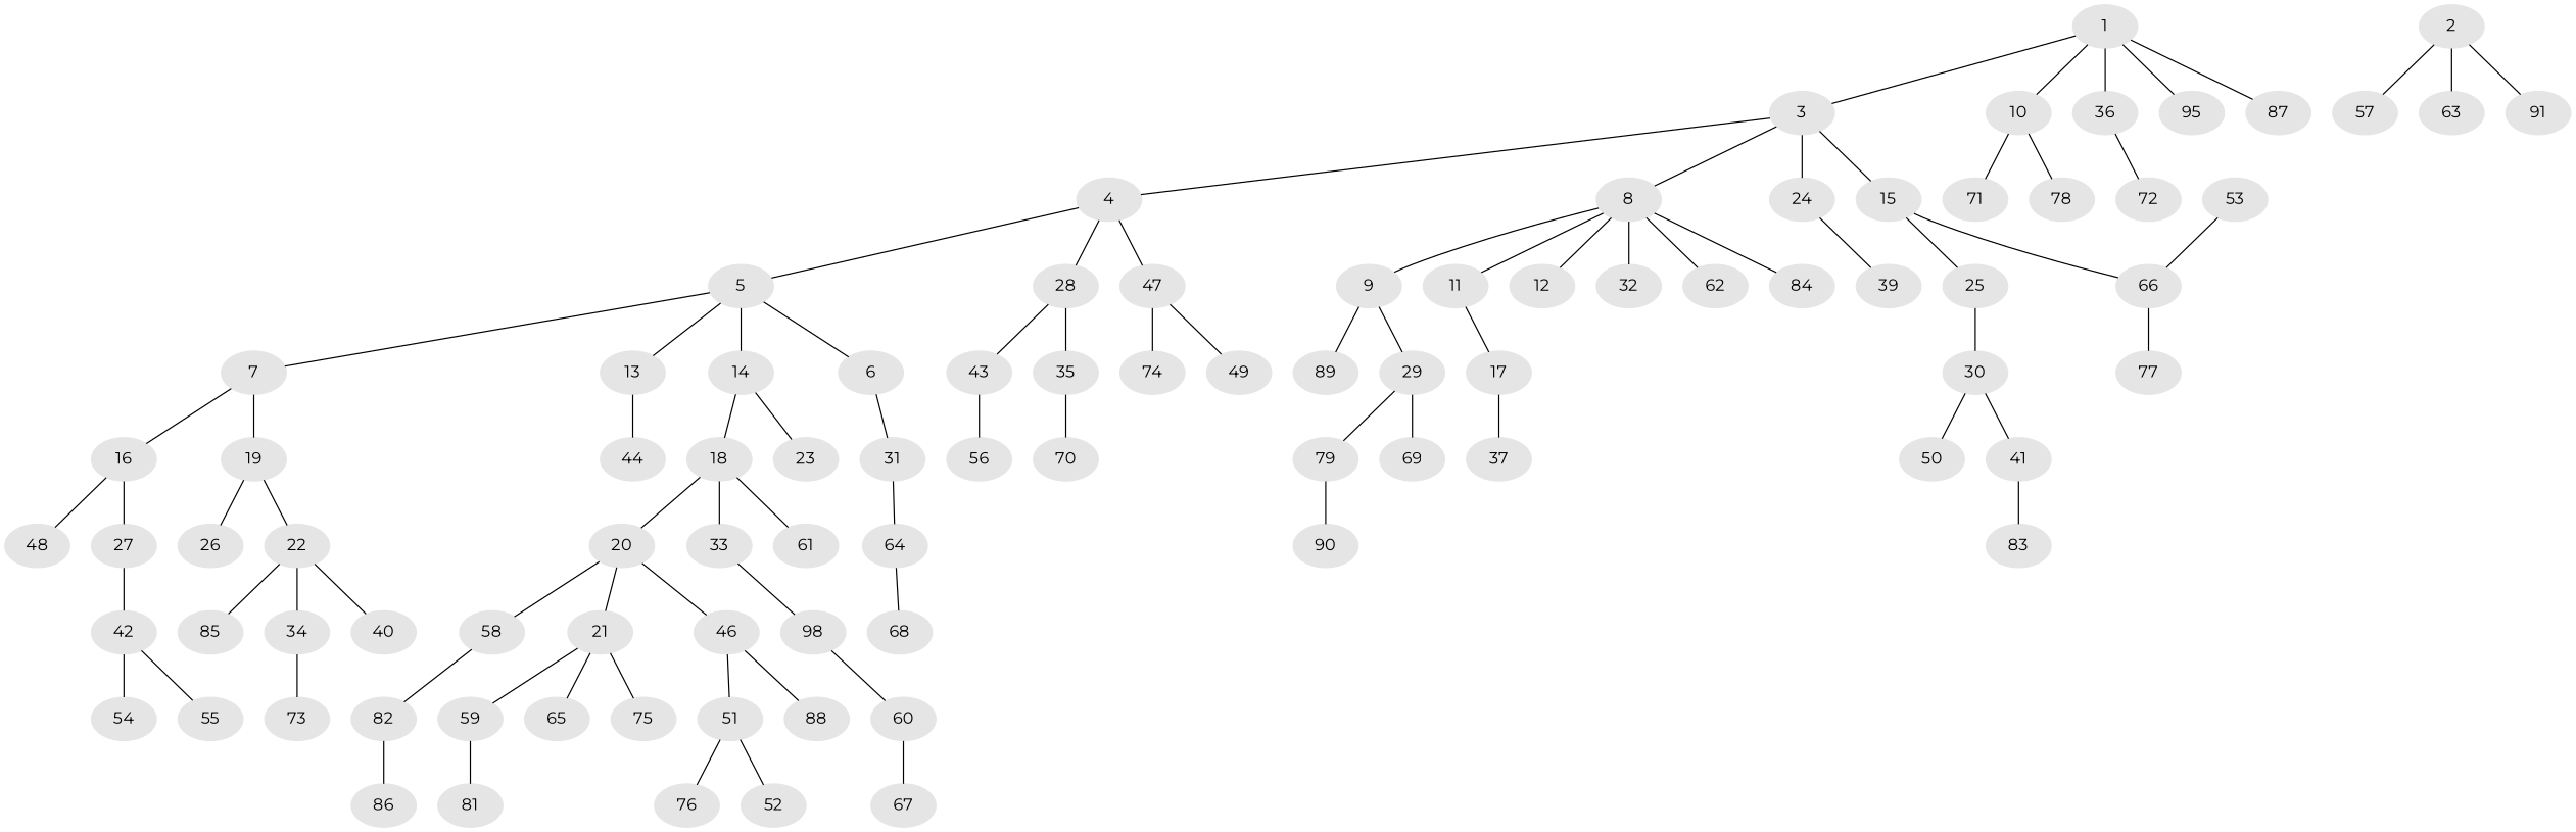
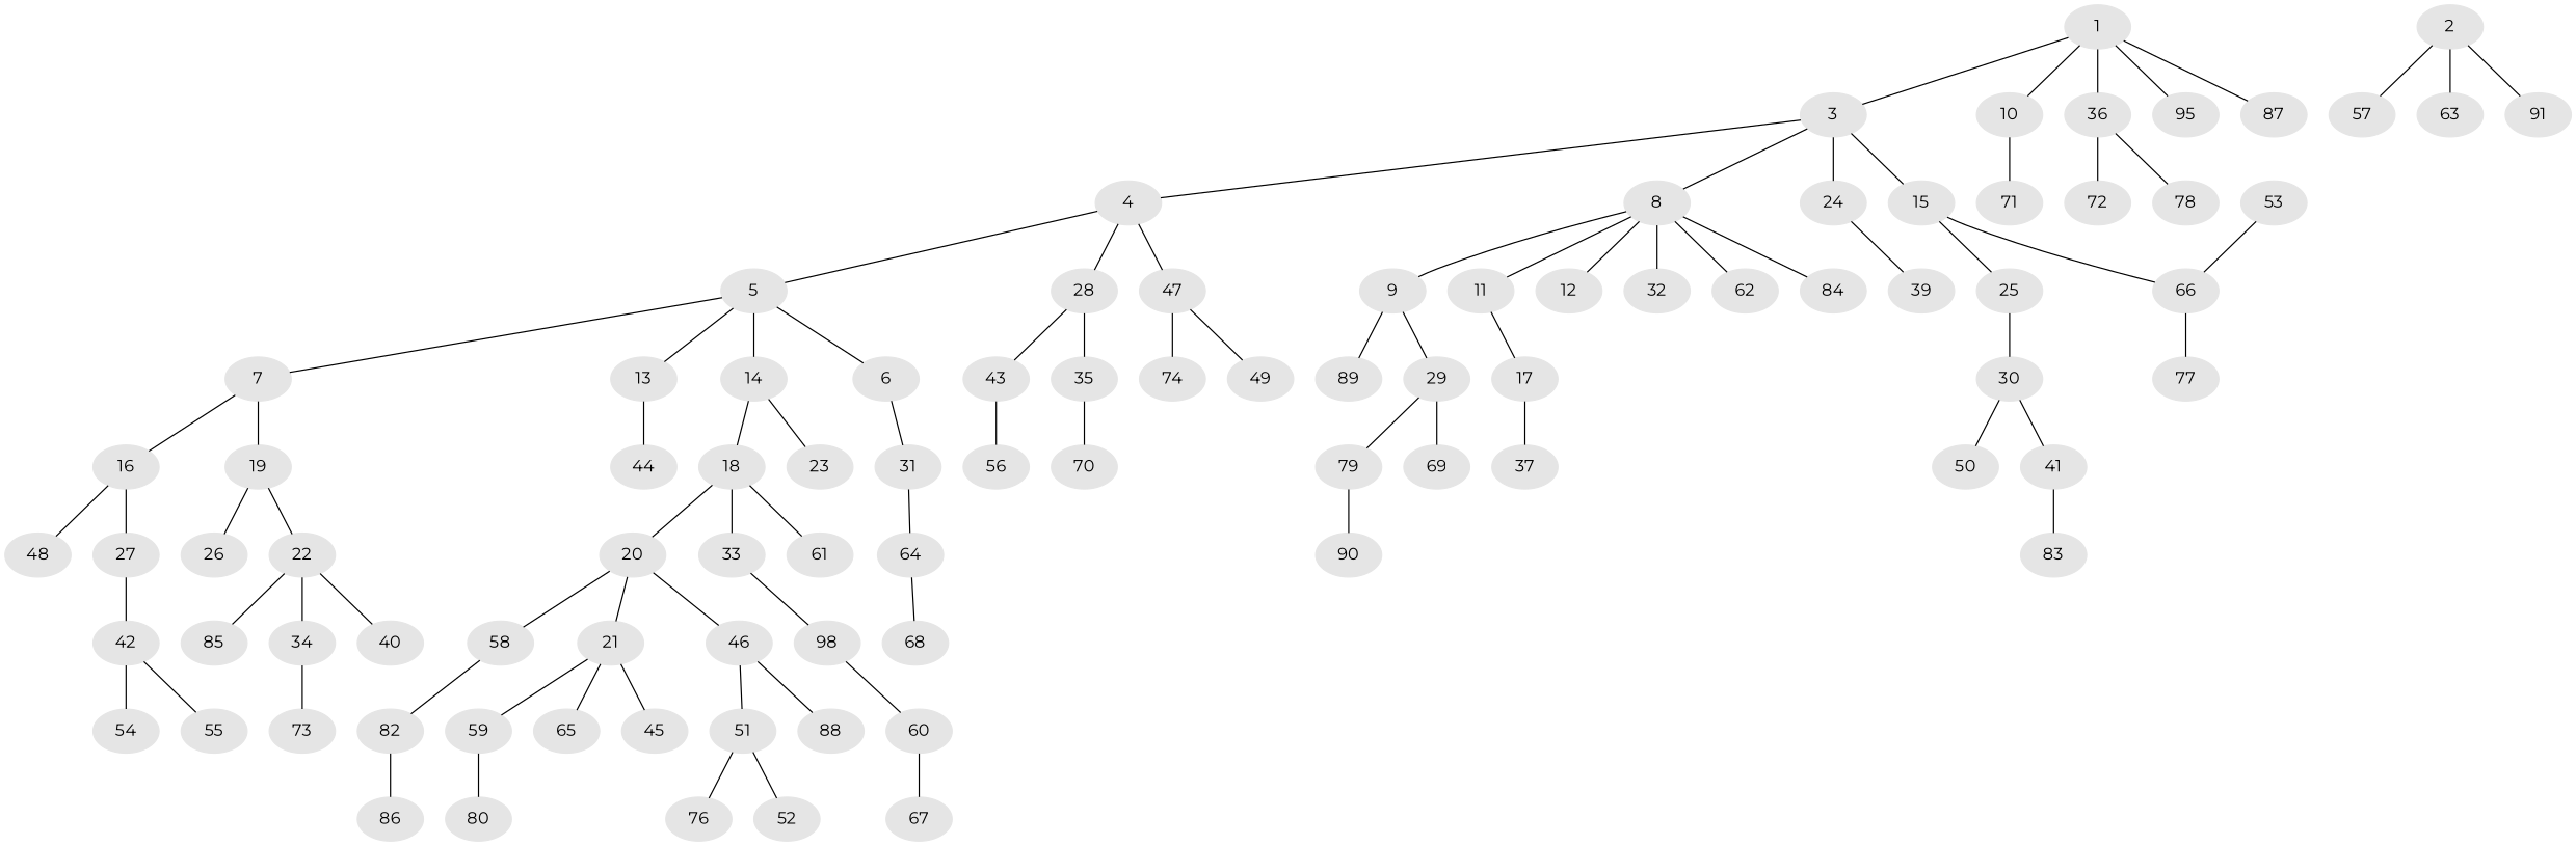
  graph {
    fontname=Montserrat
    node [color=gray90 fontname=Montserrat style=filled]
    edge [fontname=Montserrat]
    1
    3
    10
    36
    n5 [label=95]
    87
    2
    57
    63
    91
    4
    8
    15
    24
    71
    72
    78
    5
    28
    47
    9
    11
    12
    32
    62
    84
    25
    66
    39
    6
    7
    13
    14
    35
    43
    49
    74
    31
    16
    19
    44
    18
    23
    64
    27
    48
    22
    26
    29
    89
    17
    69
    79
    37
    20
    33
    61
    30
    53
    42
    21
    46
    58
    n64 [label=98]
    34
    40
    85
-   45 [label=75]
+   45
    59
    65
    51
    88
    82
-   80 [label=81]
+   80
    73
    41
    50
    54
    55
    70
    56
    90
    83
    68
    60
    67
    52
    76
    77
    86
    1 -- 3
    1 -- 10
    1 -- 36
    1 -- n5
    1 -- 87
    3 -- 4
    3 -- 8
    3 -- 15
    3 -- 24
    10 -- 71
    36 -- 72
-   10 -- 78
+   36 -- 78
    2 -- 57
    2 -- 63
    2 -- 91
    4 -- 5
    4 -- 28
    4 -- 47
    8 -- 9
    8 -- 11
    8 -- 12
    8 -- 32
    8 -- 62
    8 -- 84
    15 -- 25
    15 -- 66
    24 -- 39
    5 -- 6
    5 -- 7
    5 -- 13
    5 -- 14
    28 -- 35
    28 -- 43
    47 -- 49
    47 -- 74
    9 -- 29
    9 -- 89
    11 -- 17
    25 -- 30
    66 -- 77
    6 -- 31
    7 -- 16
    7 -- 19
    13 -- 44
    14 -- 18
    14 -- 23
    35 -- 70
    43 -- 56
    31 -- 64
    16 -- 27
    16 -- 48
    19 -- 22
    19 -- 26
    18 -- 20
    18 -- 33
    18 -- 61
    64 -- 68
    27 -- 42
    22 -- 34
    22 -- 40
    22 -- 85
    29 -- 69
    29 -- 79
    17 -- 37
    79 -- 90
    20 -- 21
    20 -- 46
    20 -- 58
    33 -- n64
    30 -- 41
    30 -- 50
    53 -- 66
    42 -- 54
    42 -- 55
    21 -- 45
    21 -- 59
    21 -- 65
    46 -- 51
    46 -- 88
    58 -- 82
    n64 -- 60
    34 -- 73
    59 -- 80
    51 -- 52
    51 -- 76
    82 -- 86
    41 -- 83
    60 -- 67
  }
